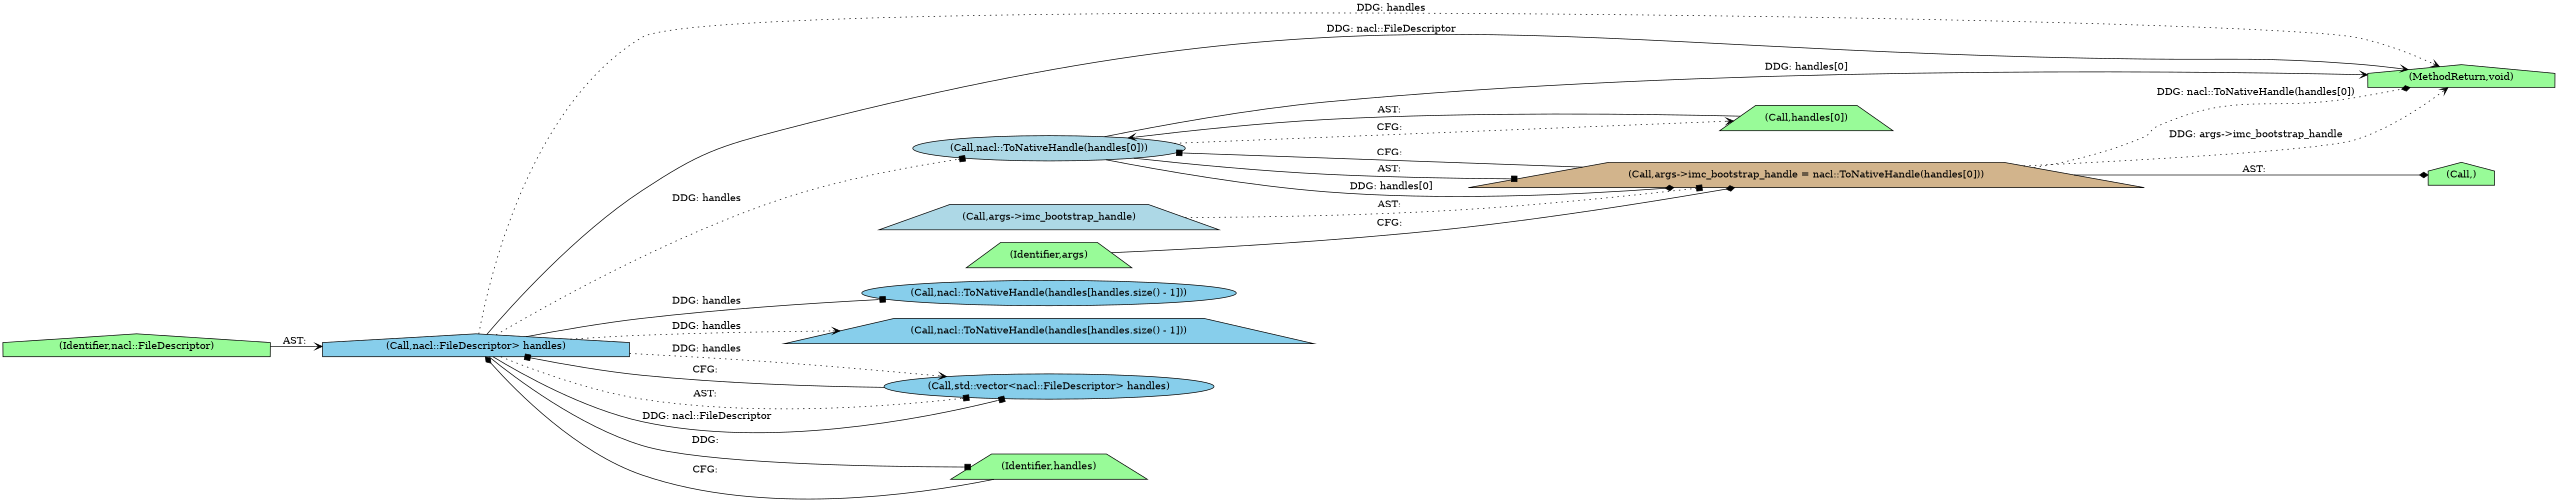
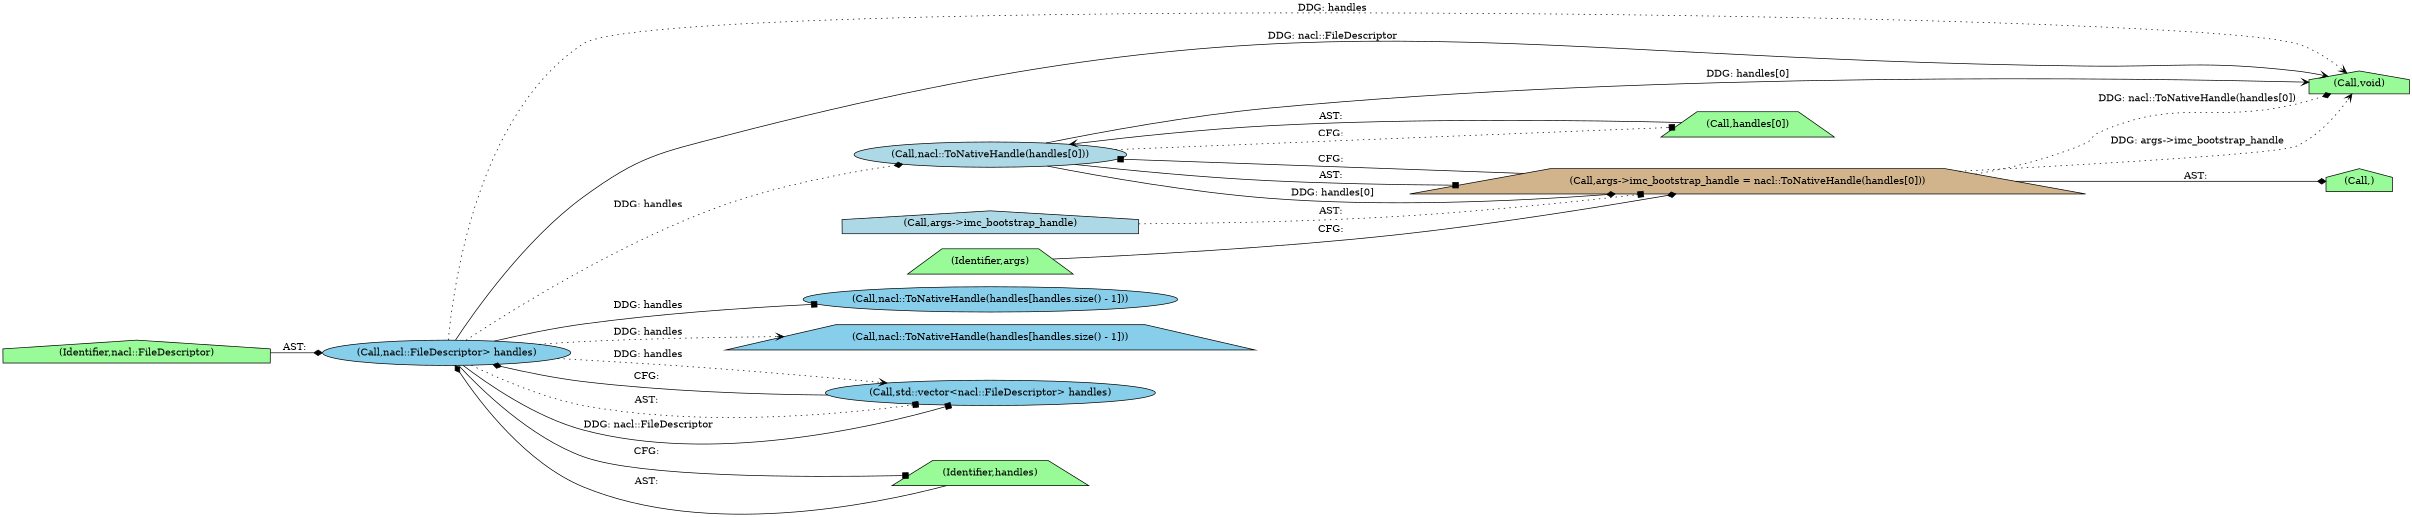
  digraph {
    rankdir=LR
    node [fillcolor=palegreen shape=trapezium style=filled]
    edge [arrowhead=box style=solid]
    n1 [fillcolor=lightblue label="(Call,nacl::ToNativeHandle(handles[0]))" shape=ellipse]
    n2 [fillcolor=tan label="(Call,args->imc_bootstrap_handle = nacl::ToNativeHandle(handles[0]))"]
    n3 [label="(Call,handles[0])"]
-   n4 [label="(MethodReturn,void)" shape=house]
+   n4 [label="(Call,void)" shape=house]
    n5 [label="(Call,)" shape=house]
-   n6 [fillcolor=skyblue label="(Call,nacl::FileDescriptor> handles)" shape=house]
+   n6 [fillcolor=skyblue label="(Call,nacl::FileDescriptor> handles)" shape=ellipse]
    n7 [fillcolor=skyblue label="(Call,nacl::ToNativeHandle(handles[handles.size() - 1]))" shape=ellipse]
    n8 [fillcolor=skyblue label="(Call,nacl::ToNativeHandle(handles[handles.size() - 1]))"]
    n9 [fillcolor=skyblue label="(Call,std::vector<nacl::FileDescriptor> handles)" shape=ellipse]
    n10 [label="(Identifier,handles)"]
-   n11 [fillcolor=lightblue label="(Call,args->imc_bootstrap_handle)"]
+   n11 [fillcolor=lightblue label="(Call,args->imc_bootstrap_handle)" shape=house]
    n12 [label="(Identifier,nacl::FileDescriptor)" shape=house]
    n13 [label="(Identifier,args)"]
    n1 -> n2 [label="AST: "]
    n1 -> n2 [arrowhead=diamond label="DDG: handles[0]"]
-   n1 -> n3 [arrowhead=vee label="CFG: " style=dotted]
+   n1 -> n3 [label="CFG: " style=dotted]
    n1 -> n4 [arrowhead=vee label="DDG: handles[0]"]
    n2 -> n1 [label="CFG: "]
    n2 -> n4 [arrowhead=diamond label="DDG: nacl::ToNativeHandle(handles[0])" style=dotted]
    n2 -> n4 [arrowhead=vee label="DDG: args->imc_bootstrap_handle" style=dotted]
    n2 -> n5 [arrowhead=diamond label="AST: "]
    n3 -> n1 [arrowhead=vee label="AST: "]
-   n6 -> n1 [label="DDG: handles" style=dotted]
+   n6 -> n1 [arrowhead=diamond label="DDG: handles" style=dotted]
    n6 -> n4 [arrowhead=vee label="DDG: handles" style=dotted]
    n6 -> n4 [arrowhead=vee label="DDG: nacl::FileDescriptor"]
    n6 -> n7 [label="DDG: handles"]
    n6 -> n8 [arrowhead=vee label="DDG: handles" style=dotted]
    n6 -> n9 [label="AST: " style=dotted]
    n6 -> n9 [label="DDG: nacl::FileDescriptor"]
    n6 -> n9 [arrowhead=vee label="DDG: handles" style=dotted]
-   n6 -> n10 [label="DDG: "]
-   n9 -> n6 [label="CFG: "]
-   n10 -> n6 [arrowhead=diamond label="CFG: "]
+   n6 -> n10 [label="CFG: "]
+   n9 -> n6 [arrowhead=diamond label="CFG: "]
+   n10 -> n6 [arrowhead=diamond label="AST: "]
    n11 -> n2 [label="AST: " style=dotted]
-   n12 -> n6 [arrowhead=vee label="AST: "]
+   n12 -> n6 [arrowhead=diamond label="AST: "]
    n13 -> n2 [arrowhead=diamond label="CFG: "]
  }
